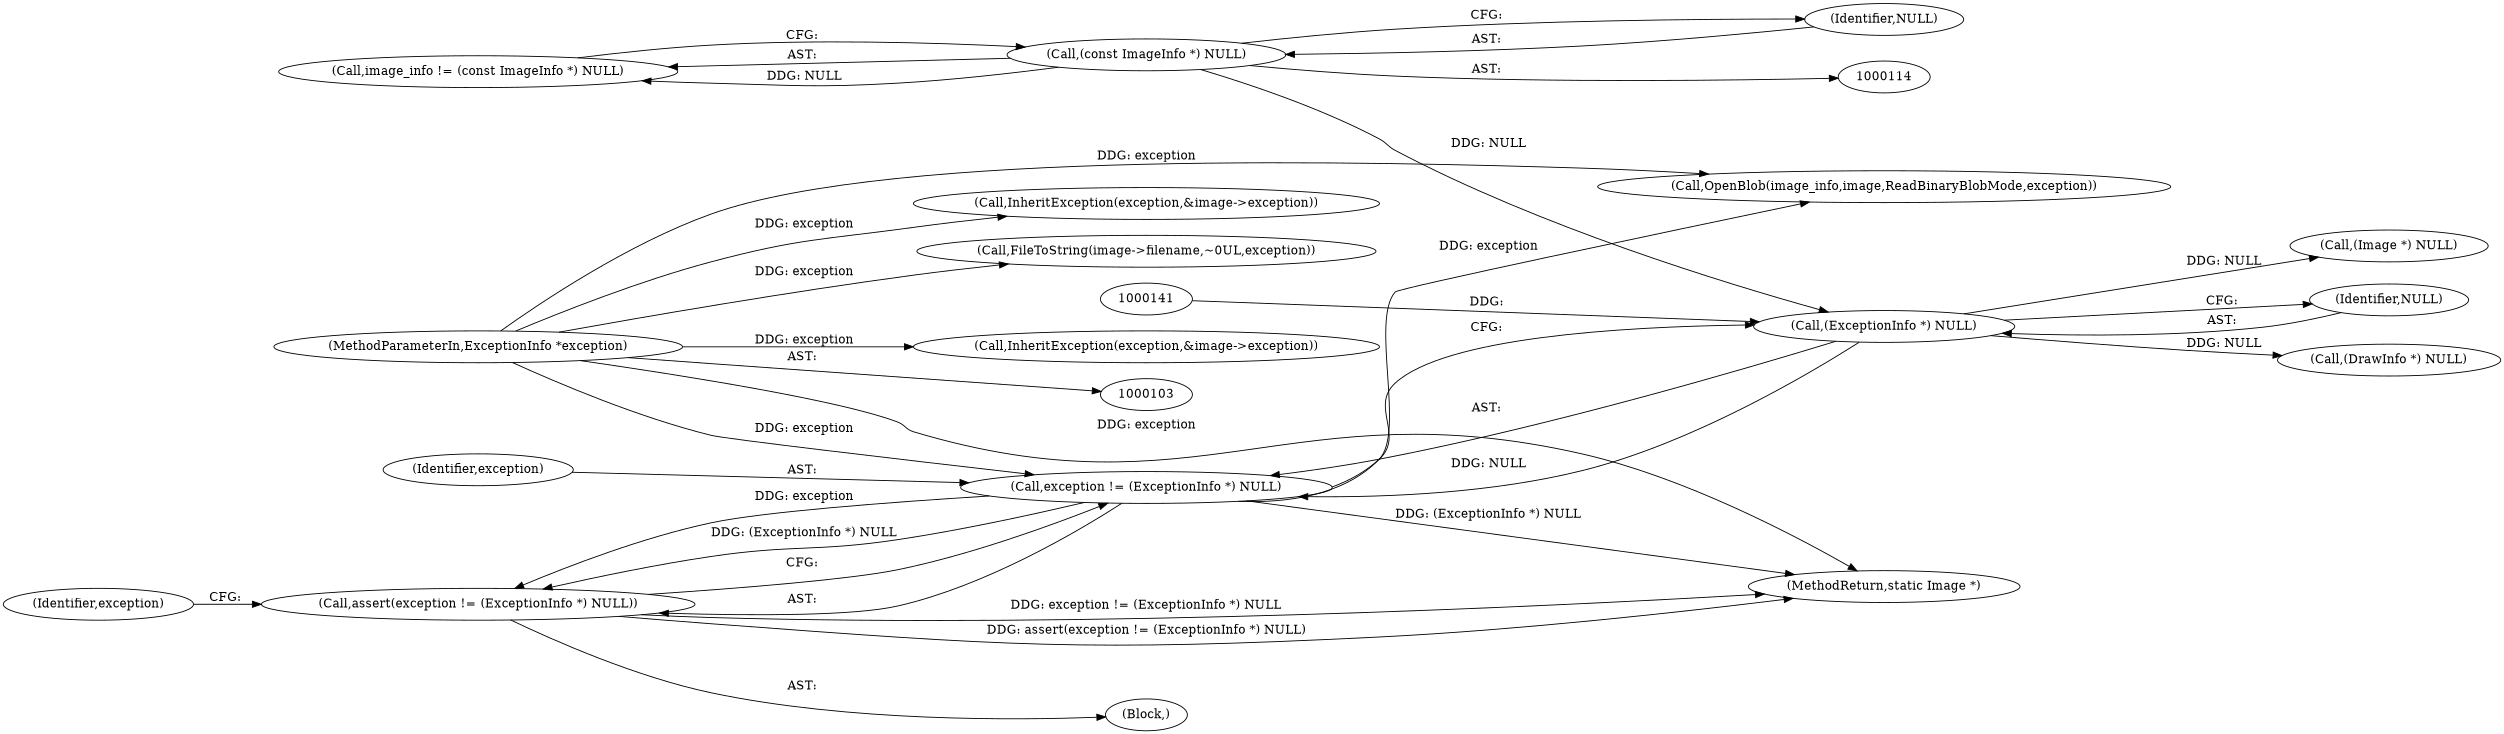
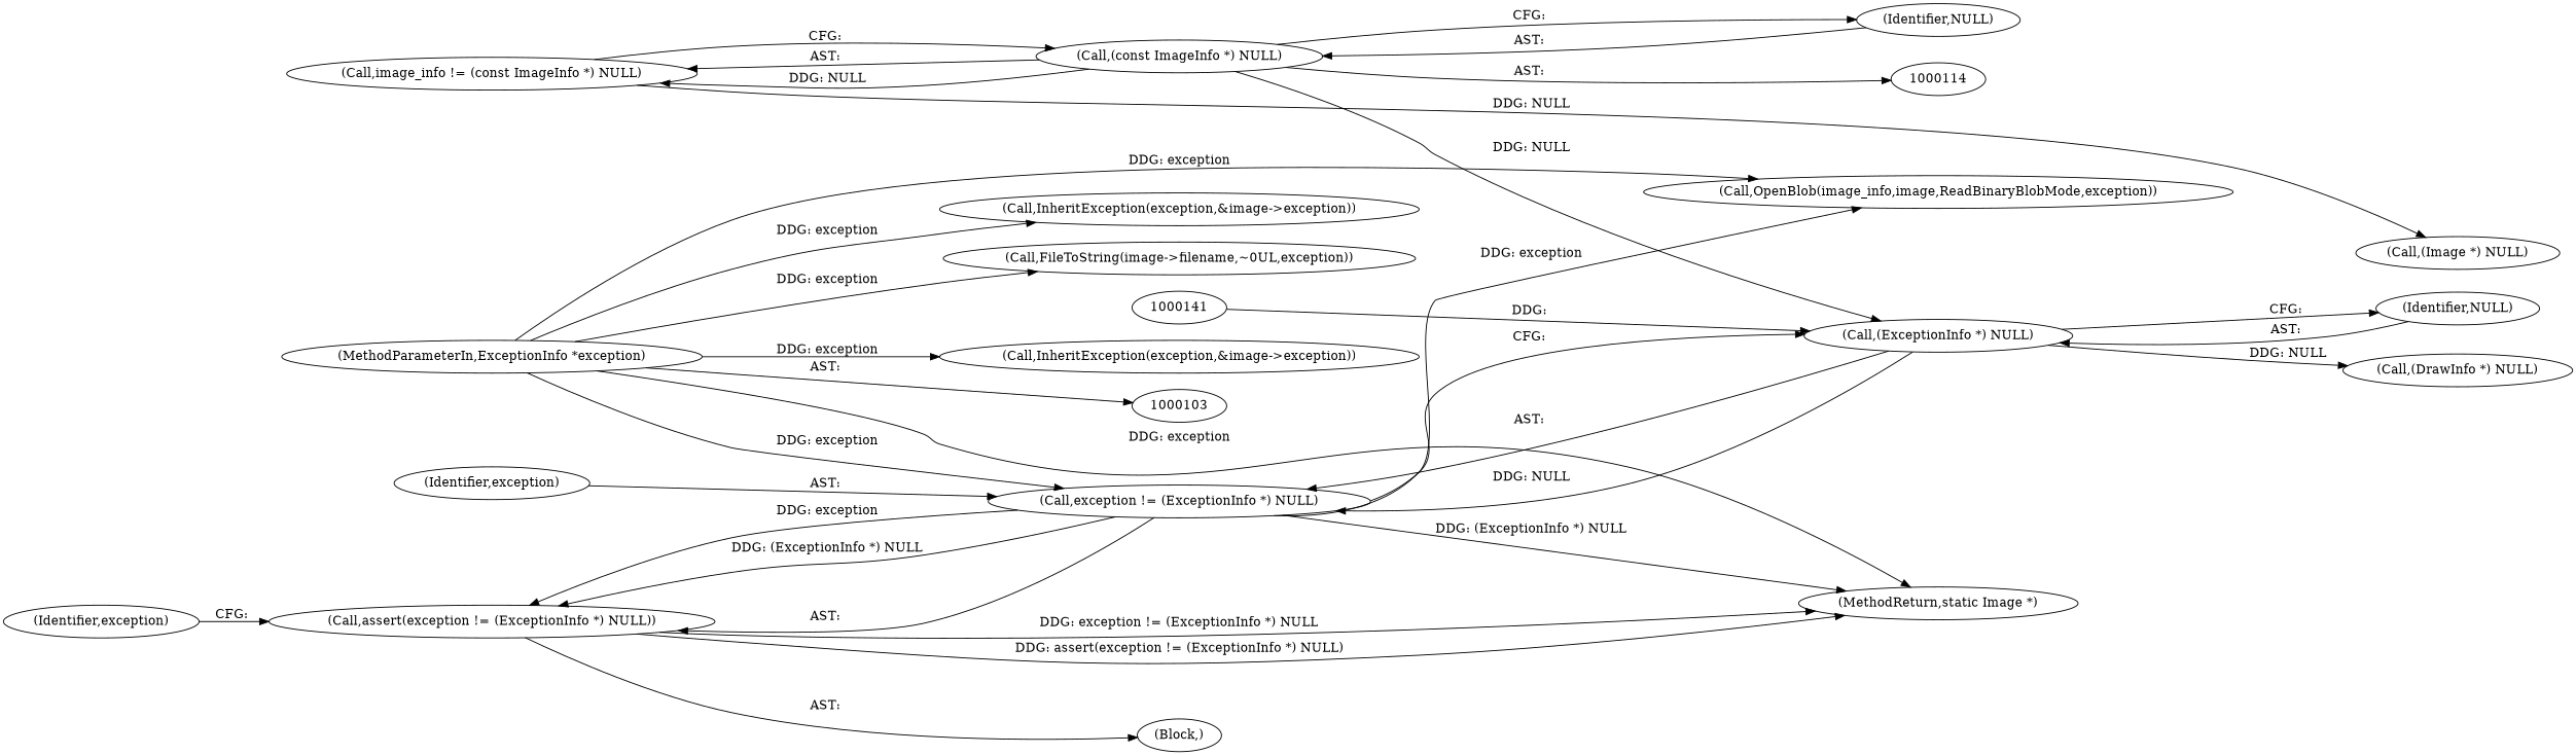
  digraph {
    rankdir=LR
    n1 [label="(Call,assert(exception != (ExceptionInfo *) NULL))"]
    n2 [label="(Call,exception != (ExceptionInfo *) NULL)"]
    n3 [label="(MethodReturn,static Image *)"]
    n4 [label="(Block,)"]
    n5 [label="(Call,(ExceptionInfo *) NULL)"]
    n6 [label="(Call,OpenBlob(image_info,image,ReadBinaryBlobMode,exception))"]
    n7 [label="(Identifier,NULL)"]
    n8 [label="(Call,(DrawInfo *) NULL)"]
    n9 [label="(Call,(Image *) NULL)"]
    n10 [label="(MethodParameterIn,ExceptionInfo *exception)"]
    n11 [label="(Call,InheritException(exception,&image->exception))"]
    n12 [label="(Call,FileToString(image->filename,~0UL,exception))"]
    n13 [label="(Call,InheritException(exception,&image->exception))"]
    1000103
    n15 [label="(Call,(const ImageInfo *) NULL)"]
    n16 [label="(Call,image_info != (const ImageInfo *) NULL)"]
    n17 [label="(Identifier,NULL)"]
    1000114
    n19 [label="(Identifier,exception)"]
    n20 [label="(Identifier,exception)"]
    1000141
-   n1 -> n2 [label="CFG: "]
    n1 -> n3 [label="DDG: exception != (ExceptionInfo *) NULL"]
    n1 -> n3 [label="DDG: assert(exception != (ExceptionInfo *) NULL)"]
    n1 -> n4 [label="AST: "]
    n2 -> n1 [label="AST: "]
    n2 -> n1 [label="DDG: exception"]
    n2 -> n1 [label="DDG: (ExceptionInfo *) NULL"]
    n2 -> n3 [label="DDG: (ExceptionInfo *) NULL"]
    n2 -> n5 [label="CFG: "]
    n2 -> n6 [label="DDG: exception"]
    n5 -> n2 [label="AST: "]
    n5 -> n2 [label="DDG: NULL"]
    n5 -> n7 [label="CFG: "]
    n5 -> n8 [label="DDG: NULL"]
-   n5 -> n9 [label="DDG: NULL"]
+   n16 -> n9 [label="DDG: NULL"]
    n7 -> n5 [label="AST: "]
    n10 -> n2 [label="DDG: exception"]
    n10 -> n3 [label="DDG: exception"]
    n10 -> n6 [label="DDG: exception"]
    n10 -> n11 [label="DDG: exception"]
    n10 -> n12 [label="DDG: exception"]
    n10 -> n13 [label="DDG: exception"]
    n10 -> 1000103 [label="AST: "]
    n15 -> n5 [label="DDG: NULL"]
    n15 -> n16 [label="AST: "]
    n15 -> n16 [label="DDG: NULL"]
    n15 -> n17 [label="CFG: "]
    n15 -> 1000114 [label="AST: "]
    n16 -> n15 [label="CFG: "]
    n17 -> n15 [label="AST: "]
    n19 -> n1 [label="CFG: "]
    n20 -> n2 [label="AST: "]
    1000141 -> n5 [label="DDG: "]
  }
